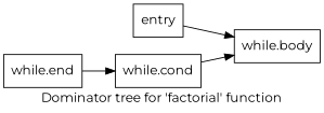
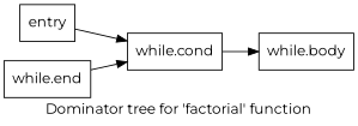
  digraph {
    fontname=Montserrat
    label="Dominator tree for 'factorial' function"
    rankdir=LR
    node [fontname=Montserrat shape=record]
    edge [fontname=Montserrat]
    n1 [label="{entry}"]
    n2 [label="{while.cond}"]
    n3 [label="{while.body}"]
    n4 [label="{while.end}"]
-   n1 -> n3
+   n1 -> n2
    n2 -> n3
    n4 -> n2
  }
